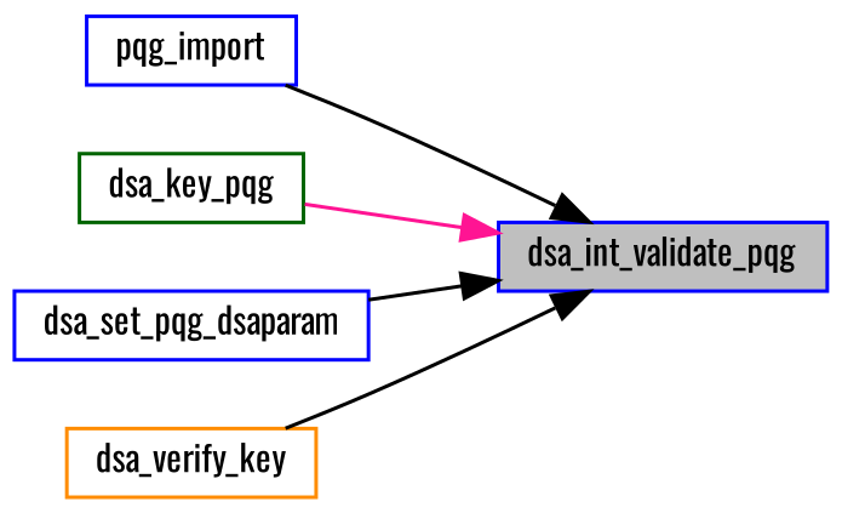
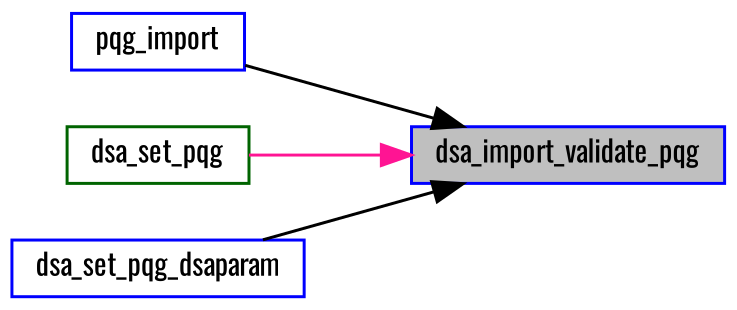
  digraph {
    fontname=Oswald
    rankdir=RL
    node [color=blue fillcolor=white fontname=Oswald fontsize=10 shape=record style=filled]
    edge [color=black dir=back fontname=Oswald fontsize=10 labelfontname=Helvetica labelfontsize=10 style=solid]
-   n1 [fillcolor=grey75 fontcolor=black height=0.2 label=dsa_int_validate_pqg width=0.4]
+   n1 [fillcolor=grey75 fontcolor=black height=0.2 label=dsa_import_validate_pqg width=0.4]
    n2 [height=0.2 label=pqg_import width=0.4]
-   n3 [color=darkgreen height=0.2 label=dsa_key_pqg width=0.4]
+   n3 [color=darkgreen height=0.2 label=dsa_set_pqg width=0.4]
    n4 [height=0.2 label=dsa_set_pqg_dsaparam width=0.4]
-   n5 [color=darkorange height=0.2 label=dsa_verify_key width=0.4]
    n1 -> n2
    n1 -> n3 [color=deeppink]
    n1 -> n4
-   n1 -> n5
  }
